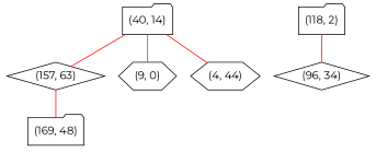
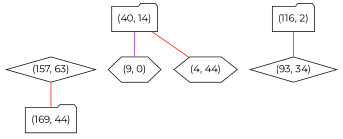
  graph {
    fontname=Montserrat
    node [fontname=Montserrat shape=folder]
    edge [color=red fontname=Montserrat weight=1]
    "(157, 63)" [shape=diamond]
    "(40, 14)"
    n3 [label="(9, 0)" shape=hexagon]
    n4 [label="(4, 44)" shape=hexagon]
-   "(169, 44)" [label="(169, 48)"]
-   "(96, 34)" [shape=diamond]
-   "(118, 2)"
+   "(169, 44)"
+   "(96, 34)" [shape=diamond label="(93, 34)"]
+   "(118, 2)" [label="(116, 2)"]
    "(157, 63)" -- "(169, 44)"
-   "(40, 14)" -- "(157, 63)"
    "(40, 14)" -- n3 [color=purple weight=4]
    "(40, 14)" -- n4
    "(118, 2)" -- "(96, 34)"
  }
